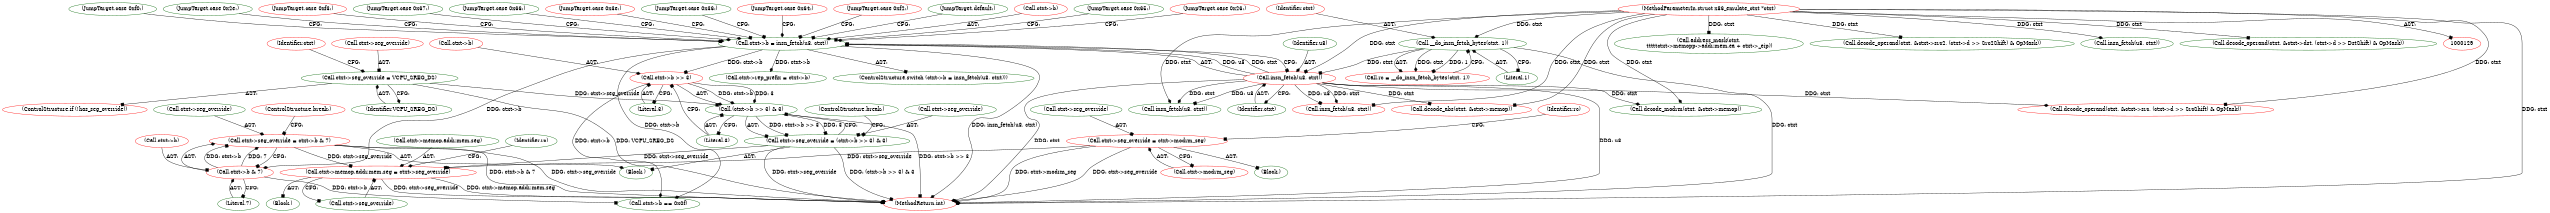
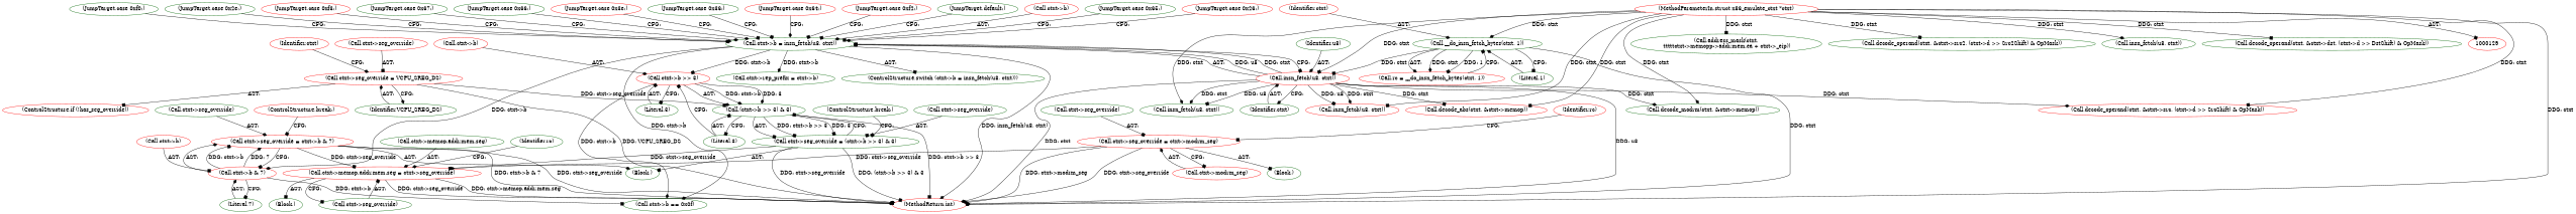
  digraph {
    node [color=darkgreen]
    edge [arrowhead=box]
    n1 [color=red label="(Call,ctxt->memop.addr.mem.seg = ctxt->seg_override)"]
    n2 [color=red label="(MethodReturn,int)"]
    n3 [label="(Call,ctxt->seg_override)"]
    n4 [label="(Block,)"]
    n5 [color=red label="(Call,ctxt->seg_override = ctxt->b & 7)"]
    n6 [color=red label="(Call,ctxt->b & 7)"]
    n7 [label="(Block,)"]
    n8 [label="(Call,ctxt->b == 0x0f)"]
    n9 [label="(Literal,7)"]
    n10 [label="(Call,ctxt->b = insn_fetch(u8, ctxt))"]
    n11 [color=red label="(Call,insn_fetch(u8, ctxt))"]
    n12 [color=red label="(Call,ctxt->b >> 3)"]
    n13 [label="(Call,ctxt->rep_prefix = ctxt->b)"]
    n14 [label="(ControlStructure,switch (ctxt->b = insn_fetch(u8, ctxt)))"]
    n15 [color=red label="(Call,decode_abs(ctxt, &ctxt->memop))"]
    n16 [color=red label="(Call,decode_operand(ctxt, &ctxt->src, (ctxt->d >> SrcShift) & OpMask))"]
    n17 [label="(Identifier,ctxt)"]
    n18 [label="(Call,decode_modrm(ctxt, &ctxt->memop))"]
    n19 [color=red label="(Call,insn_fetch(u8, ctxt))"]
    n20 [label="(Call,insn_fetch(u8, ctxt))"]
    n21 [label="(Call,(ctxt->b >> 3) & 3)"]
    n22 [label="(Literal,3)"]
    n23 [label="(Call,__do_insn_fetch_bytes(ctxt, 1))"]
    n24 [label="(Literal,1)"]
    n25 [color=red label="(Call,rc = __do_insn_fetch_bytes(ctxt, 1))"]
    n26 [color=red label="(MethodParameterIn,struct x86_emulate_ctxt *ctxt)"]
    n27 [label="(Call,address_mask(ctxt,\n \t\t\t\t\tctxt->memopp->addr.mem.ea + ctxt->_eip))"]
    n28 [label="(Call,decode_operand(ctxt, &ctxt->src2, (ctxt->d >> Src2Shift) & OpMask))"]
    n29 [label="(Call,insn_fetch(u8, ctxt))"]
    n30 [label="(Call,decode_operand(ctxt, &ctxt->dst, (ctxt->d >> DstShift) & OpMask))"]
    1000129 [color=red]
    n32 [color=red label="(Call,ctxt->seg_override = ctxt->modrm_seg)"]
    n33 [label="(Block,)"]
    n34 [color=red label="(Call,ctxt->modrm_seg)"]
    n35 [label="(Call,ctxt->seg_override = (ctxt->b >> 3) & 3)"]
    n36 [label="(Literal,3)"]
-   n37 [label="(Call,ctxt->seg_override = VCPU_SREG_DS)"]
+   n37 [color=red label="(Call,ctxt->seg_override = VCPU_SREG_DS)"]
    n38 [color=red label="(ControlStructure,if (!has_seg_override))"]
    n39 [label="(Identifier,VCPU_SREG_DS)"]
    n40 [label="(JumpTarget,case 0x65:)"]
    n41 [color=red label="(JumpTarget,case 0x26:)"]
    n42 [label="(JumpTarget,case 0xf0:)"]
    n43 [color=red label="(Call,ctxt->b)"]
    n44 [label="(Call,ctxt->seg_override)"]
    n45 [label="(JumpTarget,case 0x2e:)"]
    n46 [color=red label="(ControlStructure,break;)"]
    n47 [label="(Call,ctxt->seg_override)"]
    n48 [color=red label="(JumpTarget,case 0xf3:)"]
    n49 [color=red label="(Call,ctxt->seg_override)"]
    n50 [label="(JumpTarget,case 0x67:)"]
    n51 [label="(JumpTarget,case 0x66:)"]
    n52 [color=red label="(JumpTarget,case 0x3e:)"]
    n53 [label="(JumpTarget,case 0x36:)"]
    n54 [label="(Identifier,u8)"]
    n55 [color=red label="(Identifier,ctxt)"]
    n56 [label="(Identifier,rc)"]
    n57 [label="(Call,ctxt->seg_override)"]
    n58 [color=red label="(JumpTarget,case 0x64:)"]
    n59 [color=red label="(Identifier,ctxt)"]
    n60 [color=red label="(Identifier,rc)"]
    n61 [color=red label="(Call,ctxt->b)"]
    n62 [label="(ControlStructure,break;)"]
    n63 [label="(Call,ctxt->memop.addr.mem.seg)"]
    n64 [color=red label="(JumpTarget,case 0xf2:)"]
    n65 [label="(JumpTarget,default:)"]
    n66 [color=red label="(Call,ctxt->b)"]
    n1 -> n2 [label="DDG: ctxt->seg_override"]
    n1 -> n2 [arrowhead=diamond label="DDG: ctxt->memop.addr.mem.seg"]
    n1 -> n3 [label="CFG: "]
    n1 -> n4 [label="AST: "]
    n3 -> n1 [label="AST: "]
    n5 -> n1 [label="DDG: ctxt->seg_override"]
    n5 -> n2 [label="DDG: ctxt->seg_override"]
    n5 -> n2 [arrowhead=diamond label="DDG: ctxt->b & 7"]
    n5 -> n6 [label="CFG: "]
    n5 -> n7 [arrowhead=diamond label="AST: "]
    n6 -> n5 [arrowhead=diamond label="AST: "]
    n6 -> n5 [label="DDG: ctxt->b"]
    n6 -> n5 [arrowhead=diamond label="DDG: 7"]
    n6 -> n8 [label="DDG: ctxt->b"]
    n6 -> n9 [label="CFG: "]
    n9 -> n6 [arrowhead=diamond label="AST: "]
    n10 -> n2 [arrowhead=diamond label="DDG: insn_fetch(u8, ctxt)"]
    n10 -> n6 [arrowhead=diamond label="DDG: ctxt->b"]
    n10 -> n8 [arrowhead=diamond label="DDG: ctxt->b"]
    n10 -> n11 [label="CFG: "]
    n10 -> n12 [label="DDG: ctxt->b"]
    n10 -> n13 [arrowhead=diamond label="DDG: ctxt->b"]
    n10 -> n14 [label="AST: "]
    n11 -> n2 [arrowhead=diamond label="DDG: u8"]
    n11 -> n2 [arrowhead=diamond label="DDG: ctxt"]
    n11 -> n10 [label="AST: "]
    n11 -> n10 [label="DDG: u8"]
    n11 -> n10 [label="DDG: ctxt"]
    n11 -> n15 [label="DDG: ctxt"]
    n11 -> n16 [arrowhead=diamond label="DDG: ctxt"]
    n11 -> n17 [arrowhead=diamond label="CFG: "]
    n11 -> n18 [arrowhead=diamond label="DDG: ctxt"]
    n11 -> n19 [label="DDG: u8"]
    n11 -> n19 [arrowhead=diamond label="DDG: ctxt"]
    n11 -> n20 [label="DDG: u8"]
    n11 -> n20 [arrowhead=diamond label="DDG: ctxt"]
    n12 -> n8 [arrowhead=diamond label="DDG: ctxt->b"]
    n12 -> n21 [arrowhead=diamond label="AST: "]
    n12 -> n21 [arrowhead=diamond label="DDG: ctxt->b"]
    n12 -> n21 [arrowhead=diamond label="DDG: 3"]
    n12 -> n22 [label="CFG: "]
    n17 -> n11 [arrowhead=diamond label="AST: "]
    n21 -> n2 [label="DDG: ctxt->b >> 3"]
    n21 -> n35 [label="AST: "]
    n21 -> n35 [label="DDG: ctxt->b >> 3"]
    n21 -> n35 [label="DDG: 3"]
    n21 -> n36 [label="CFG: "]
    n22 -> n12 [label="AST: "]
    n23 -> n2 [arrowhead=diamond label="DDG: ctxt"]
    n23 -> n11 [label="DDG: ctxt"]
    n23 -> n24 [label="CFG: "]
    n23 -> n25 [arrowhead=diamond label="AST: "]
    n23 -> n25 [arrowhead=diamond label="DDG: ctxt"]
    n23 -> n25 [label="DDG: 1"]
    n24 -> n23 [arrowhead=diamond label="AST: "]
    n25 -> n23 [label="CFG: "]
    n26 -> n2 [label="DDG: ctxt"]
    n26 -> n11 [label="DDG: ctxt"]
    n26 -> n15 [label="DDG: ctxt"]
    n26 -> n16 [label="DDG: ctxt"]
    n26 -> n18 [arrowhead=diamond label="DDG: ctxt"]
    n26 -> n19 [label="DDG: ctxt"]
    n26 -> n20 [arrowhead=diamond label="DDG: ctxt"]
    n26 -> n23 [arrowhead=diamond label="DDG: ctxt"]
    n26 -> n27 [label="DDG: ctxt"]
    n26 -> n28 [label="DDG: ctxt"]
    n26 -> n29 [arrowhead=diamond label="DDG: ctxt"]
    n26 -> n30 [label="DDG: ctxt"]
    n26 -> 1000129 [label="AST: "]
    n32 -> n1 [arrowhead=diamond label="DDG: ctxt->seg_override"]
    n32 -> n2 [arrowhead=diamond label="DDG: ctxt->seg_override"]
    n32 -> n2 [arrowhead=diamond label="DDG: ctxt->modrm_seg"]
    n32 -> n33 [label="AST: "]
    n32 -> n34 [label="CFG: "]
    n34 -> n32 [arrowhead=diamond label="AST: "]
    n35 -> n1 [label="DDG: ctxt->seg_override"]
    n35 -> n2 [label="DDG: ctxt->seg_override"]
    n35 -> n2 [label="DDG: (ctxt->b >> 3) & 3"]
    n35 -> n7 [label="AST: "]
    n35 -> n21 [label="CFG: "]
    n36 -> n12 [label="CFG: "]
    n36 -> n21 [label="AST: "]
    n37 -> n2 [arrowhead=diamond label="DDG: VCPU_SREG_DS"]
    n37 -> n21 [label="DDG: ctxt->seg_override"]
    n37 -> n38 [label="AST: "]
    n37 -> n39 [arrowhead=diamond label="CFG: "]
    n39 -> n37 [arrowhead=diamond label="AST: "]
    n40 -> n10 [label="CFG: "]
    n41 -> n10 [arrowhead=diamond label="CFG: "]
    n42 -> n10 [arrowhead=diamond label="CFG: "]
    n43 -> n6 [label="AST: "]
    n44 -> n32 [label="AST: "]
    n45 -> n10 [label="CFG: "]
    n46 -> n5 [label="CFG: "]
    n47 -> n5 [arrowhead=diamond label="AST: "]
    n48 -> n10 [arrowhead=diamond label="CFG: "]
    n49 -> n37 [label="AST: "]
    n50 -> n10 [arrowhead=diamond label="CFG: "]
    n51 -> n10 [arrowhead=diamond label="CFG: "]
    n52 -> n10 [label="CFG: "]
    n53 -> n10 [label="CFG: "]
    n54 -> n11 [arrowhead=diamond label="AST: "]
    n55 -> n23 [arrowhead=diamond label="AST: "]
    n56 -> n1 [arrowhead=diamond label="CFG: "]
    n57 -> n35 [label="AST: "]
    n58 -> n10 [arrowhead=diamond label="CFG: "]
    n59 -> n37 [arrowhead=diamond label="CFG: "]
    n60 -> n32 [label="CFG: "]
    n61 -> n12 [arrowhead=diamond label="AST: "]
    n62 -> n35 [label="CFG: "]
    n63 -> n1 [arrowhead=diamond label="AST: "]
    n64 -> n10 [label="CFG: "]
    n65 -> n10 [label="CFG: "]
    n66 -> n10 [arrowhead=diamond label="AST: "]
  }
